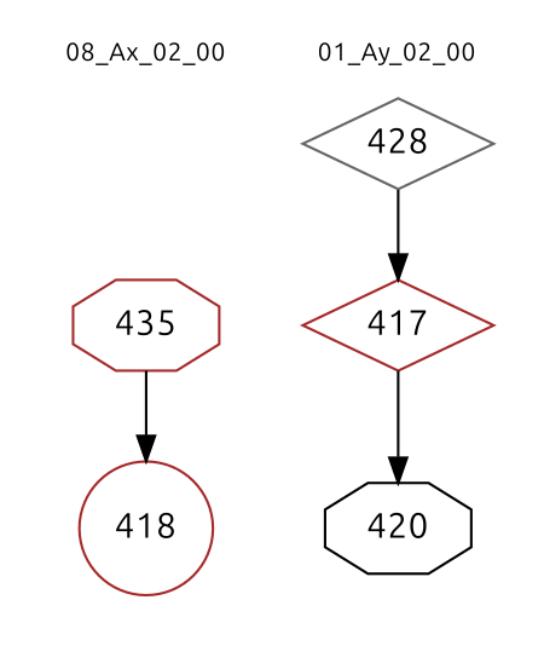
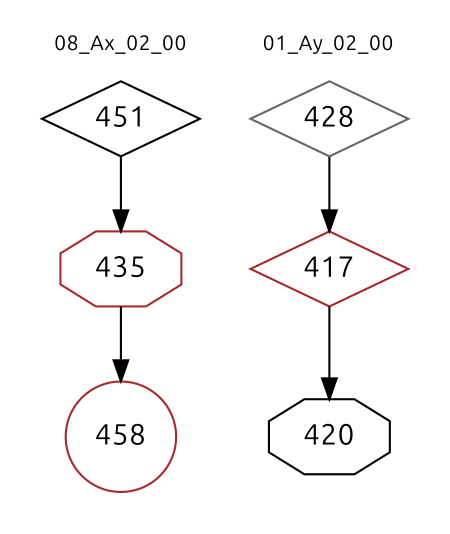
  digraph {
    fontname=Ubuntu
    node [color=brown fontname=Ubuntu shape=diamond]
    edge [color=black fontname=Ubuntu]
+   n1 [color=black label=451]
    n2 [label=435 shape=octagon]
-   n3 [label=418 shape=circle]
+   n3 [label=458 shape=circle]
    n4 [color=gray40 label=428]
    n5 [label=417]
    n6 [color=black label=420 shape=octagon]
    subgraph cluster_1 {
      color=white
      fontsize=10
      label="08_Ax_02_00"
+     n1
      n2
      n3
    }
    subgraph cluster_2 {
      color=white
      fontsize=10
      label="01_Ay_02_00"
      n4
      n5
      n6
    }
+   n1 -> n2
    n2 -> n3
    n4 -> n5
    n5 -> n6
  }
